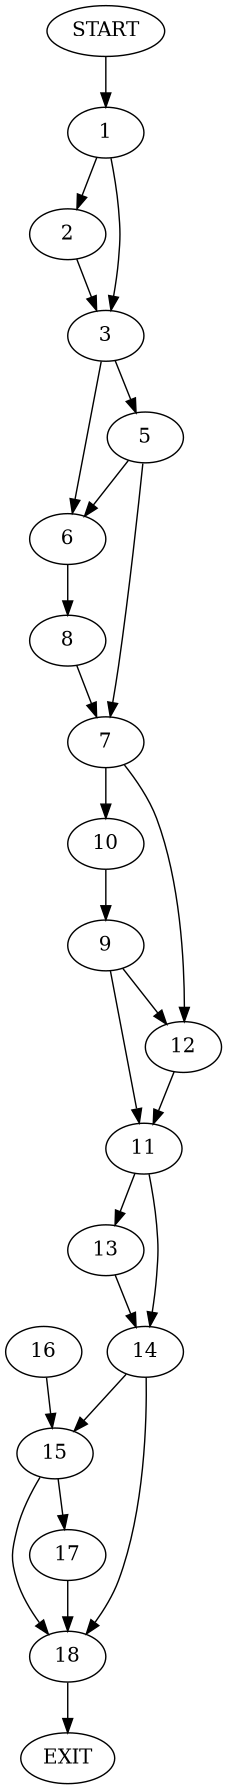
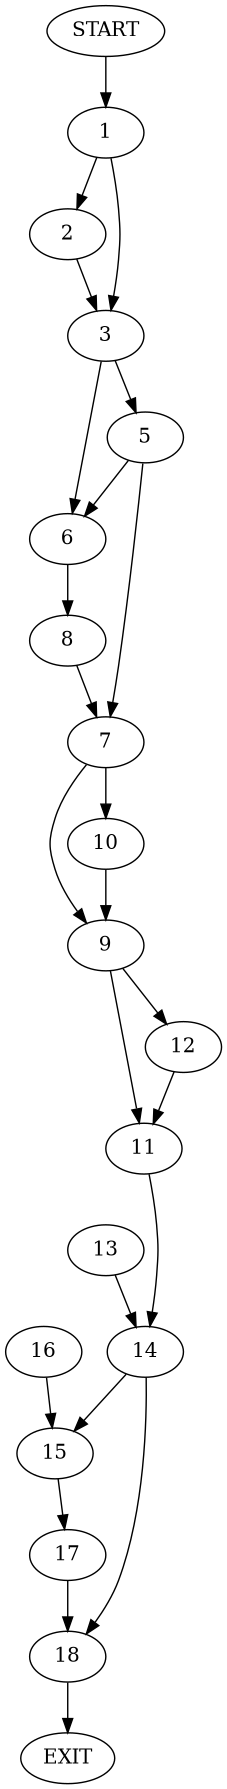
  digraph {
    n1 [label=START]
    1
    2
    3
    n5 [label=EXIT]
    5
    6
    7
    8
    9
    10
    11
    12
    13
    14
    15
    18
    17
    16
    n1 -> 1
    1 -> 2
    1 -> 3
    2 -> 3
    3 -> 5
    3 -> 6
    5 -> 6
    5 -> 7
    6 -> 8
-   7 -> 12
+   7 -> 9
    7 -> 10
    8 -> 7
    9 -> 11
    9 -> 12
    10 -> 9
-   11 -> 13
    11 -> 14
    12 -> 11
    13 -> 14
    14 -> 15
    14 -> 18
-   15 -> 18
    15 -> 17
    18 -> n5
    17 -> 18
    16 -> 15
  }
